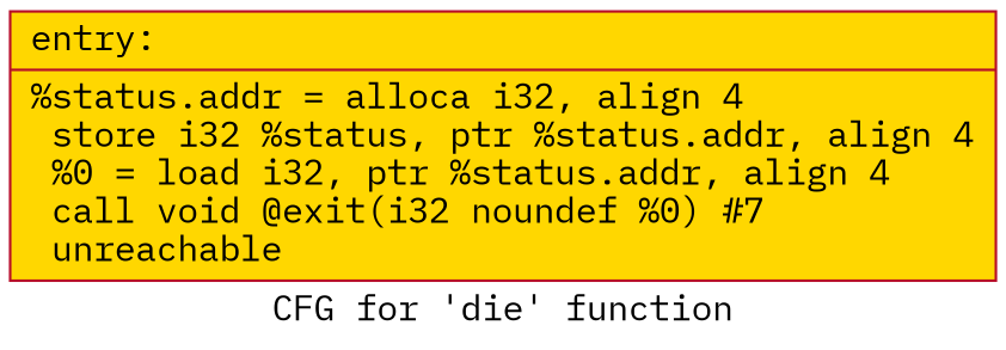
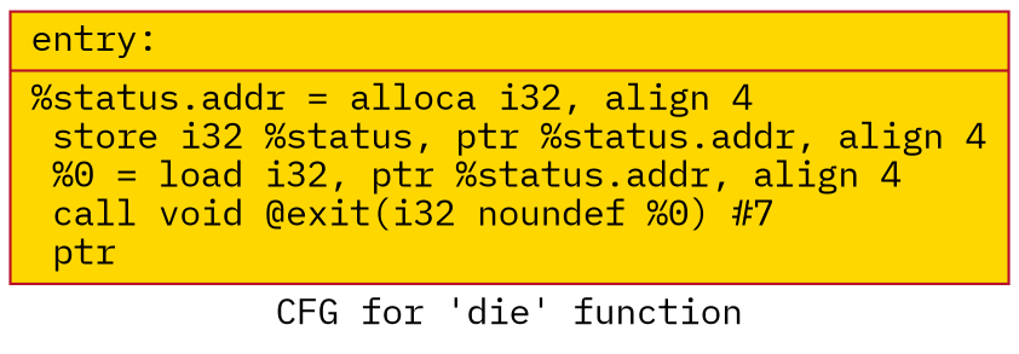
  digraph {
    label="CFG for 'die' function"
    fontname="IBM Plex Mono"
-   n1 [color="#b70d28ff" fillcolor=gold fontname="IBM Plex Mono" label="{entry:\l|  %status.addr = alloca i32, align 4\l  store i32 %status, ptr %status.addr, align 4\l  %0 = load i32, ptr %status.addr, align 4\l  call void @exit(i32 noundef %0) #7\l  unreachable\l}" shape=record style=filled]
+   n1 [color="#b70d28ff" fillcolor=gold fontname="IBM Plex Mono" label="{entry:\l|  %status.addr = alloca i32, align 4\l  store i32 %status, ptr %status.addr, align 4\l  %0 = load i32, ptr %status.addr, align 4\l  call void @exit(i32 noundef %0) #7\l  ptr\l}" shape=record style=filled]
  }
